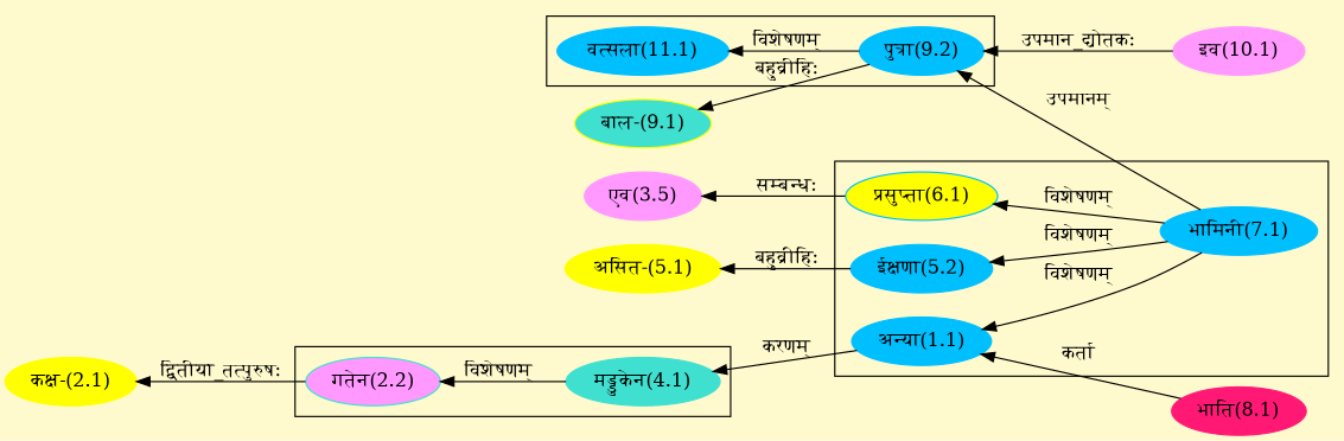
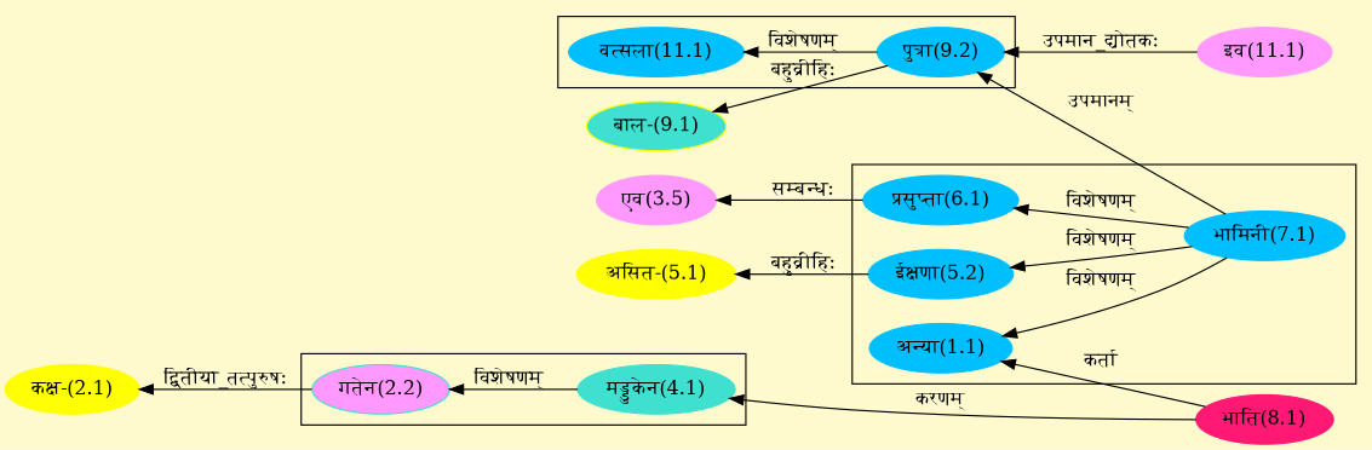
  digraph {
    bgcolor=lemonchiffon1
    compound=true
    rankdir=LR
    node [color="#00BFFF" style=filled]
    edge [dir=back]
    n1 [label="अन्या(1.1)"]
    n2 [label="भामिनी(7.1)"]
    n3 [label="ईक्षणा(5.2)"]
-   n4 [label="प्रसुप्ता(6.1)" fillcolor="#FFFF00"]
+   n4 [label="प्रसुप्ता(6.1)"]
    n5 [color="#40E0D0" fillcolor="#FF99FF" label="गतेन(2.2)"]
    n6 [color="#40E0D0" label="मड्डुकेन(4.1)"]
    n7 [label="वत्सला(11.1)"]
    n8 [label="पुत्रा(9.2)"]
    n9 [color="#FF1975" label="भाति(8.1)"]
-   n10 [color="#FF99FF" label="इव(10.1)"]
+   n10 [color="#FF99FF" label="इव(11.1)"]
    n11 [color="#FFFF00" label="कक्ष-(2.1)"]
    n12 [color="#FF99FF" label="एव(3.5)"]
    n13 [color="#FFFF00" label="असित-(5.1)"]
    n14 [color="#FFFF00" fillcolor="#40E0D0" label="बाल-(9.1)"]
    subgraph cluster_1 {
      n1
      n2
      n3
      n4
    }
    subgraph cluster_2 {
      n5
      n6
    }
    subgraph cluster_3 {
      n7
      n8
    }
    n1 -> n2 [label="विशेषणम्"]
    n1 -> n9 [label="कर्ता"]
    n3 -> n2 [label="विशेषणम्"]
    n4 -> n2 [label="विशेषणम्"]
    n5 -> n6 [label="विशेषणम्"]
-   n6 -> n1 [label="करणम्"]
+   n6 -> n9 [label="करणम्"]
    n7 -> n8 [label="विशेषणम्"]
    n8 -> n2 [label="उपमानम्"]
    n8 -> n10 [label="उपमान_द्योतकः"]
    n11 -> n5 [label="द्वितीया_तत्पुरुषः"]
    n12 -> n4 [label="सम्बन्धः"]
    n13 -> n3 [label="बहुव्रीहिः"]
    n14 -> n8 [label="बहुव्रीहिः"]
  }
